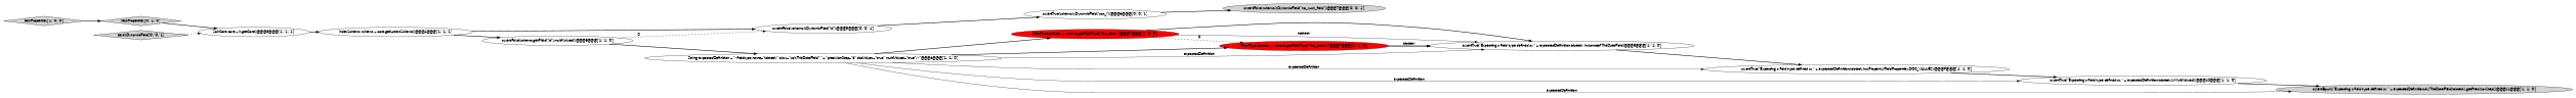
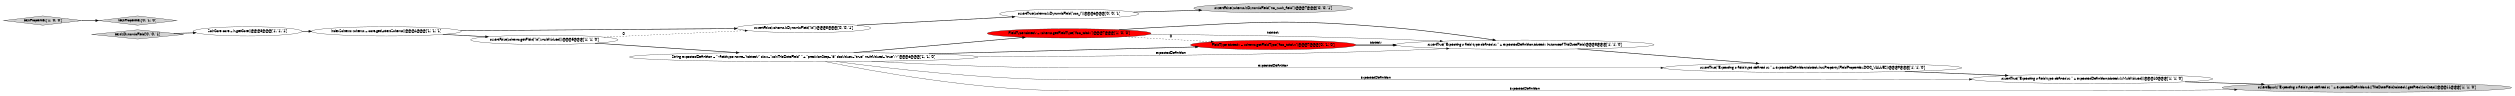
  digraph {
    fontname=Lato
    rankdir=LR
    node [fillcolor=white fontname=Lato shape=ellipse style=filled]
    edge [fontname=Lato style=bold]
    n1 [label="assertFalse(schema.isDynamicField(\"id\"))@@@5@@@['0', '0', '1']"]
    n2 [label="assertTrue(schema.isDynamicField(\"aaa_i\"))@@@6@@@['0', '0', '1']"]
    n3 [fillcolor=lightgray label="assertFalse(schema.isDynamicField(\"no_such_field\"))@@@7@@@['0', '0', '1']"]
    n4 [fillcolor=lightgray label="assertEquals(\"Expecting a field type defined as \" + expectedDefinition,6,((TrieDateField)tdatedv).getPrecisionStep())@@@11@@@['1', '1', '0']"]
    n5 [label="SolrCore core = h.getCore()@@@3@@@['1', '1', '1']"]
    n6 [label="IndexSchema schema = core.getLatestSchema()@@@4@@@['1', '1', '1']"]
    n7 [label="assertFalse(schema.getField(\"id\").multiValued())@@@5@@@['1', '1', '0']"]
    n8 [fillcolor=lightgray label="testProperties['1', '0', '0']" shape=diamond]
    n9 [fillcolor=lightgray label="testProperties['0', '1', '0']" shape=diamond]
    n10 [label="assertTrue(\"Expecting a field type defined as \" + expectedDefinition,tdatedv instanceof TrieDateField)@@@8@@@['1', '1', '0']"]
    n11 [label="assertTrue(\"Expecting a field type defined as \" + expectedDefinition,tdatedv.hasProperty(FieldProperties.DOC_VALUES))@@@9@@@['1', '1', '0']"]
    n12 [label="assertTrue(\"Expecting a field type defined as \" + expectedDefinition,tdatedv.isMultiValued())@@@10@@@['1', '1', '0']"]
    n13 [fillcolor=lightgray label="testIsDynamicField['0', '0', '1']" shape=diamond]
    n14 [fillcolor=red label="FieldType tdatedv = schema.getFieldType(\"foo_tdtdv\")@@@7@@@['1', '0', '0']"]
    n15 [fillcolor=red label="FieldType tdatedv = schema.getFieldType(\"foo_tdtdvs\")@@@7@@@['0', '1', '0']"]
    n16 [label="String expectedDefinition = \"<fieldtype name=\"tdatedv\" class=\"solr.TrieDateField\" \" + \"precisionStep=\"6\" docValues=\"true\" multiValued=\"true\"/>\"@@@6@@@['1', '1', '0']"]
    n1 -> n2
    n2 -> n3
    n5 -> n6
    n6 -> n1
    n6 -> n7
    n7 -> n1 [label=0 style=dashed]
    n7 -> n16
    n8 -> n9
-   n9 -> n5
    n10 -> n11
    n11 -> n12
    n12 -> n4
-   n13 -> n5 [style=dashed]
+   n13 -> n5
    n14 -> n10
    n14 -> n10 [label=tdatedv style=solid]
    n14 -> n15 [label=0 style=dashed]
    n15 -> n10 [label=tdatedv style=solid]
    n15 -> n10
    n16 -> n4 [label=expectedDefinition style=solid]
    n16 -> n10 [label=expectedDefinition style=solid]
    n16 -> n11 [label=expectedDefinition style=solid]
    n16 -> n12 [label=expectedDefinition style=solid]
    n16 -> n14
    n16 -> n15
  }
